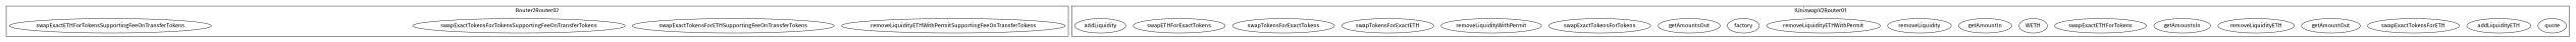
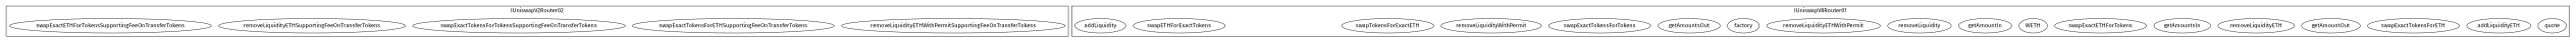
  strict digraph {
    fontname="Fira Sans"
    node [fontname="Fira Sans"]
    n1 [label=removeLiquidityETHWithPermitSupportingFeeOnTransferTokens]
    n2 [label=swapExactTokensForETHSupportingFeeOnTransferTokens]
    n3 [label=swapExactTokensForTokensSupportingFeeOnTransferTokens]
+   n4 [label=removeLiquidityETHSupportingFeeOnTransferTokens]
    n5 [label=swapExactETHForTokensSupportingFeeOnTransferTokens]
    n6 [label=quote]
    n7 [label=addLiquidityETH]
    n8 [label=swapExactTokensForETH]
    n9 [label=getAmountOut]
    n10 [label=removeLiquidityETH]
    n11 [label=getAmountsIn]
    n12 [label=swapExactETHForTokens]
    n13 [label=WETH]
    n14 [label=getAmountIn]
    n15 [label=removeLiquidity]
    n16 [label=removeLiquidityETHWithPermit]
    n17 [label=factory]
    n18 [label=getAmountsOut]
    n19 [label=swapExactTokensForTokens]
    n20 [label=removeLiquidityWithPermit]
    n21 [label=swapTokensForExactETH]
-   n22 [label=swapTokensForExactTokens]
    n23 [label=swapETHForExactTokens]
    n24 [label=addLiquidity]
    subgraph cluster_1 {
-     label=Router2Router02
+     label=IUniswapV2Router02
      n1
      n2
      n3
+     n4
      n5
    }
    subgraph cluster_2 {
-     label=IUniswapV2Router01
+     label=IUniswapV8Router01
      n6
      n7
      n8
      n9
      n10
      n11
      n12
      n13
      n14
      n15
      n16
      n17
      n18
      n19
      n20
      n21
-     n22
      n23
      n24
    }
    subgraph cluster_3 {
      label="[Solidity]"
    }
  }
